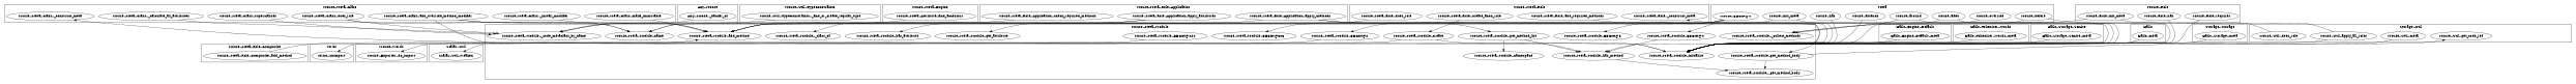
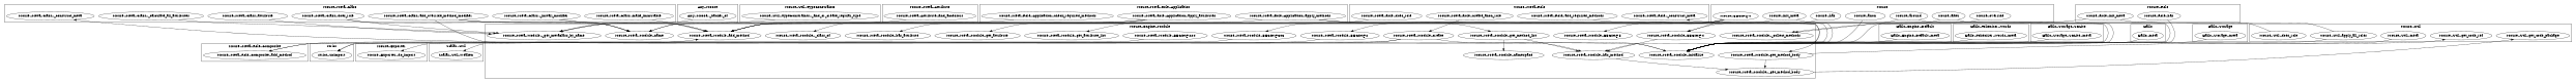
  digraph {
    n1 [label="Mouse::Meta::Attribute::find_accessors"]
    "Hailo::Tokenizer::Words::meta"
    "Hailo::Storage::SQLite::meta"
-   "Mouse::Meta::Class::superclasses"
+   "Mouse::Meta::Class::superclasses" [label="Mouse::Meta::Class::attribute"]
    "Mouse::Meta::Class::_install_modifier"
    "Mouse::Meta::Class::add_override_method_modifier"
    "Mouse::Meta::Class::_calculate_all_attributes"
    "Mouse::Meta::Class::make_immutable"
    "Mouse::Meta::Class::does_role"
    "Mouse::Meta::Class::_construct_meta"
    "strict::unimport"
    "Any::Moose::_backer_of"
    "Mouse::Meta::Role::add_required_methods"
    "Mouse::Meta::Role::create_anon_role"
    "Mouse::Meta::Role::_construct_meta"
    "Mouse::Meta::Role::does_role"
    "Mouse::Util::TypeConstraints::_find_or_create_regular_type"
    "Hailo::meta"
    "Scalar::Util::weaken"
    "Mouse::Meta::Module::get_method_body"
    "Mouse::Meta::Module::namespace"
    "Mouse::Meta::Module::name"
    "Mouse::Meta::Module::BEGIN@2"
    "Mouse::Meta::Module::create"
    "Mouse::Meta::Module::has_method"
    "Mouse::Meta::Module::BEGIN@224"
    "Mouse::Meta::Module::_collect_methods"
    "Mouse::Meta::Module::get_method_list"
-   "Mouse::Meta::Module::_get_metaclass_by_name" [label="Mouse::Meta::Module::_code_metaclass_by_name"]
+   "Mouse::Meta::Module::_get_metaclass_by_name"
    "Mouse::Meta::Module::BEGIN@5"
    "Mouse::Meta::Module::_get_method_body"
    "Mouse::Meta::Module::BEGIN@4"
    "Mouse::Meta::Module::has_attribute"
    "Mouse::Meta::Module::_class_of"
+   "Mouse::Meta::Module::get_attribute_list"
    "Mouse::Meta::Module::add_method"
    "Mouse::Meta::Module::get_attribute"
    "Mouse::Meta::Module::initialize"
    "Mouse::Meta::Module::BEGIN@303"
    "Mouse::Meta::Role::Composite::add_method"
    "Hailo::Storage::meta"
-   "Mouse::extends"
+   "Mouse::extends" [label="Mouse::anon"]
    "Mouse::override"
    "Mouse::around"
    "Mouse::after"
-   "Mouse::before"
    "Mouse::has"
    "Mouse::init_meta"
    "Mouse::BEGIN@4"
    "Mouse::Util::apply_all_roles"
    "Mouse::Util::meta"
+   "Mouse::Util::get_code_package"
    "Mouse::Util::does_role"
    "Mouse::Util::get_code_ref"
    "Mouse::Meta::Role::Application::check_required_methods"
    "Mouse::Meta::Role::Application::apply_methods"
    "Mouse::Meta::Role::Application::apply_attributes"
-   "Mouse::Role::requires"
    "Mouse::Role::init_meta"
    "Mouse::Role::has"
    "Mouse::Exporter::do_import"
    "Hailo::Engine::Default::meta"
    subgraph cluster_1 {
-     label="Mouse::Meta::Engine"
+     label="Mouse::Meta::Attribute"
      n1
    }
    subgraph cluster_2 {
      label="Hailo::Tokenizer::Words"
      "Hailo::Tokenizer::Words::meta"
    }
    subgraph cluster_3 {
      label="Hailo::Storage::SQLite"
      "Hailo::Storage::SQLite::meta"
    }
    subgraph cluster_4 {
      label="Mouse::Meta::Class"
      "Mouse::Meta::Class::superclasses"
      "Mouse::Meta::Class::_install_modifier"
      "Mouse::Meta::Class::add_override_method_modifier"
      "Mouse::Meta::Class::_calculate_all_attributes"
      "Mouse::Meta::Class::make_immutable"
      "Mouse::Meta::Class::does_role"
      "Mouse::Meta::Class::_construct_meta"
    }
    subgraph cluster_5 {
      label="strict"
      "strict::unimport"
    }
    subgraph cluster_6 {
      label="Any::Moose"
      "Any::Moose::_backer_of"
    }
    subgraph cluster_7 {
      label="Mouse::Meta::Role"
      "Mouse::Meta::Role::add_required_methods"
      "Mouse::Meta::Role::create_anon_role"
      "Mouse::Meta::Role::_construct_meta"
      "Mouse::Meta::Role::does_role"
    }
    subgraph cluster_8 {
      label="Mouse::Util::TypeConstraints"
      "Mouse::Util::TypeConstraints::_find_or_create_regular_type"
    }
    subgraph cluster_9 {
      label=Hailo
      "Hailo::meta"
    }
    subgraph cluster_10 {
      label="Scalar::Util"
      "Scalar::Util::weaken"
    }
    subgraph cluster_11 {
-     label="Mouse::Meta::Module"
+     label="Mouse::Engine::Module"
      "Mouse::Meta::Module::get_method_body"
      "Mouse::Meta::Module::namespace"
      "Mouse::Meta::Module::name"
      "Mouse::Meta::Module::BEGIN@2"
      "Mouse::Meta::Module::create"
      "Mouse::Meta::Module::has_method"
      "Mouse::Meta::Module::BEGIN@224"
      "Mouse::Meta::Module::_collect_methods"
      "Mouse::Meta::Module::get_method_list"
      "Mouse::Meta::Module::_get_metaclass_by_name"
      "Mouse::Meta::Module::BEGIN@5"
      "Mouse::Meta::Module::_get_method_body"
      "Mouse::Meta::Module::BEGIN@4"
      "Mouse::Meta::Module::has_attribute"
      "Mouse::Meta::Module::_class_of"
+     "Mouse::Meta::Module::get_attribute_list"
      "Mouse::Meta::Module::add_method"
      "Mouse::Meta::Module::get_attribute"
      "Mouse::Meta::Module::initialize"
      "Mouse::Meta::Module::BEGIN@303"
    }
    subgraph cluster_12 {
      label="Mouse::Meta::Role::Composite"
      "Mouse::Meta::Role::Composite::add_method"
    }
    subgraph cluster_13 {
-     label="Storage::Storage"
+     label="Hailo::Storage"
      "Hailo::Storage::meta"
    }
    subgraph cluster_14 {
-     label=Meta
+     label=Mouse
      "Mouse::extends"
      "Mouse::override"
      "Mouse::around"
      "Mouse::after"
-     "Mouse::before"
      "Mouse::has"
      "Mouse::init_meta"
      "Mouse::BEGIN@4"
    }
    subgraph cluster_15 {
-     label="Storage::Util"
+     label="Mouse::Util"
      "Mouse::Util::apply_all_roles"
      "Mouse::Util::meta"
+     "Mouse::Util::get_code_package"
      "Mouse::Util::does_role"
      "Mouse::Util::get_code_ref"
    }
    subgraph cluster_16 {
      label="Mouse::Meta::Role::Application"
      "Mouse::Meta::Role::Application::check_required_methods"
      "Mouse::Meta::Role::Application::apply_methods"
      "Mouse::Meta::Role::Application::apply_attributes"
    }
    subgraph cluster_17 {
      label="Mouse::Role"
-     "Mouse::Role::requires"
      "Mouse::Role::init_meta"
      "Mouse::Role::has"
    }
    subgraph cluster_18 {
-     label="Mouse::Words"
+     label="Mouse::Exporter"
      "Mouse::Exporter::do_import"
    }
    subgraph cluster_19 {
      label="Hailo::Engine::Default"
      "Hailo::Engine::Default::meta"
    }
    n1 -> "Mouse::Meta::Module::add_method"
    "Hailo::Tokenizer::Words::meta" -> "Mouse::Meta::Module::initialize"
    "Hailo::Storage::SQLite::meta" -> "Mouse::Meta::Module::initialize"
    "Mouse::Meta::Class::superclasses" -> "Mouse::Meta::Module::_get_metaclass_by_name"
+   "Mouse::Meta::Class::_install_modifier" -> "Mouse::Meta::Module::name"
    "Mouse::Meta::Class::_install_modifier" -> "Mouse::Meta::Module::add_method"
    "Mouse::Meta::Class::add_override_method_modifier" -> "Mouse::Meta::Module::name"
    "Mouse::Meta::Class::add_override_method_modifier" -> "Mouse::Meta::Module::has_method"
    "Mouse::Meta::Class::add_override_method_modifier" -> "Mouse::Meta::Module::add_method"
    "Mouse::Meta::Class::_calculate_all_attributes" -> "Mouse::Meta::Module::_get_metaclass_by_name"
    "Mouse::Meta::Class::make_immutable" -> "Mouse::Meta::Module::add_method"
    "Mouse::Meta::Class::does_role" -> "Mouse::Meta::Module::name"
    "Mouse::Meta::Class::does_role" -> "Mouse::Meta::Module::_get_metaclass_by_name"
    "Any::Moose::_backer_of" -> "Mouse::Meta::Module::_get_metaclass_by_name"
    "Mouse::Meta::Role::add_required_methods" -> "Mouse::Meta::Module::has_method"
    "Mouse::Meta::Role::create_anon_role" -> "Mouse::Meta::Module::create"
    "Mouse::Meta::Role::does_role" -> "Mouse::Meta::Module::name"
    "Mouse::Util::TypeConstraints::_find_or_create_regular_type" -> "Mouse::Meta::Module::_get_metaclass_by_name"
    "Hailo::meta" -> "Mouse::Meta::Module::initialize"
    "Mouse::Meta::Module::get_method_body" -> "Mouse::Meta::Module::_get_method_body"
    "Mouse::Meta::Module::get_method_body" -> "Mouse::Util::get_code_ref"
    "Mouse::Meta::Module::BEGIN@2" -> "Mouse::Exporter::do_import"
    "Mouse::Meta::Module::create" -> "Scalar::Util::weaken"
    "Mouse::Meta::Module::create" -> "Mouse::Meta::Module::initialize"
+   "Mouse::Meta::Module::create" -> "Mouse::Meta::Role::Composite::add_method"
    "Mouse::Meta::Module::has_method" -> "Mouse::Meta::Module::_get_method_body"
    "Mouse::Meta::Module::BEGIN@224" -> "strict::unimport"
    "Mouse::Meta::Module::get_method_list" -> "Mouse::Meta::Module::namespace"
    "Mouse::Meta::Module::get_method_list" -> "Mouse::Meta::Module::has_method"
+   "Mouse::Meta::Module::_get_method_body" -> "Mouse::Util::get_code_package"
    "Mouse::Meta::Module::BEGIN@4" -> "Mouse::Meta::Module::has_method"
    "Mouse::Meta::Module::initialize" -> "Mouse::Meta::Class::_construct_meta"
    "Mouse::Meta::Module::initialize" -> "Mouse::Meta::Role::_construct_meta"
+   "Mouse::Meta::Module::BEGIN@303" -> "strict::unimport"
    "Mouse::Meta::Role::Composite::add_method" -> "Mouse::Meta::Module::add_method"
    "Hailo::Storage::meta" -> "Mouse::Meta::Module::initialize"
    "Mouse::extends" -> "Mouse::Meta::Module::initialize"
    "Mouse::override" -> "Mouse::Meta::Module::initialize"
    "Mouse::around" -> "Mouse::Meta::Module::_collect_methods"
    "Mouse::around" -> "Mouse::Meta::Module::initialize"
    "Mouse::after" -> "Mouse::Meta::Module::_collect_methods"
    "Mouse::after" -> "Mouse::Meta::Module::initialize"
-   "Mouse::before" -> "Mouse::Meta::Module::_collect_methods"
-   "Mouse::before" -> "Mouse::Meta::Module::initialize"
-   "Mouse::has" -> "Mouse::Meta::Module::initialize"
+   "Mouse::has" -> "Mouse::Meta::Module::BEGIN@4"
    "Mouse::init_meta" -> "Mouse::Meta::Module::add_method"
    "Mouse::init_meta" -> "Mouse::Meta::Module::initialize"
    "Mouse::BEGIN@4" -> "Mouse::Meta::Module::BEGIN@2"
    "Mouse::BEGIN@4" -> "Mouse::Meta::Module::BEGIN@5"
    "Mouse::BEGIN@4" -> "Mouse::Meta::Module::BEGIN@4"
    "Mouse::BEGIN@4" -> "Mouse::Meta::Module::BEGIN@303"
    "Mouse::Util::apply_all_roles" -> "Mouse::Meta::Module::_get_metaclass_by_name"
    "Mouse::Util::apply_all_roles" -> "Mouse::Meta::Module::initialize"
    "Mouse::Util::meta" -> "Mouse::Meta::Module::initialize"
    "Mouse::Util::does_role" -> "Mouse::Meta::Module::_class_of"
    "Mouse::Meta::Role::Application::check_required_methods" -> "Mouse::Meta::Module::name"
    "Mouse::Meta::Role::Application::apply_methods" -> "Mouse::Meta::Module::get_method_body"
    "Mouse::Meta::Role::Application::apply_methods" -> "Mouse::Meta::Module::get_method_list"
    "Mouse::Meta::Role::Application::apply_methods" -> "Mouse::Meta::Module::add_method"
    "Mouse::Meta::Role::Application::apply_attributes" -> "Mouse::Meta::Module::has_attribute"
+   "Mouse::Meta::Role::Application::apply_attributes" -> "Mouse::Meta::Module::get_attribute_list"
    "Mouse::Meta::Role::Application::apply_attributes" -> "Mouse::Meta::Module::get_attribute"
-   "Mouse::Role::requires" -> "Mouse::Meta::Module::initialize"
    "Mouse::Role::init_meta" -> "Mouse::Meta::Module::add_method"
    "Mouse::Role::init_meta" -> "Mouse::Meta::Module::initialize"
    "Mouse::Role::has" -> "Mouse::Meta::Module::initialize"
    "Hailo::Engine::Default::meta" -> "Mouse::Meta::Module::initialize"
  }
